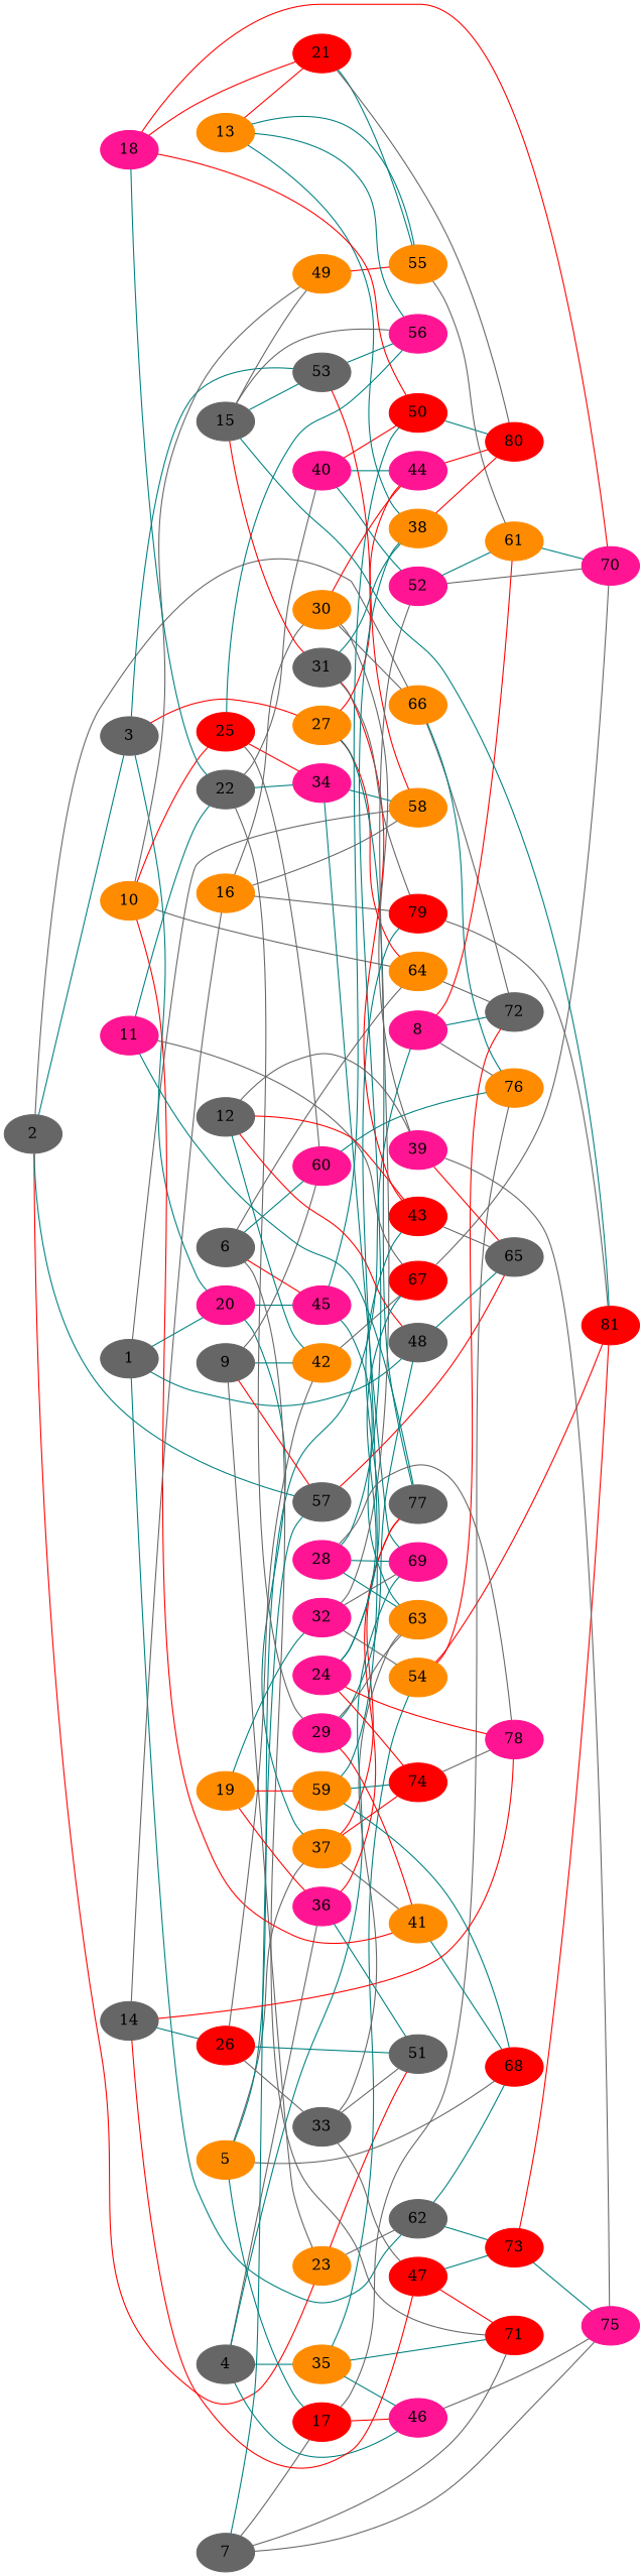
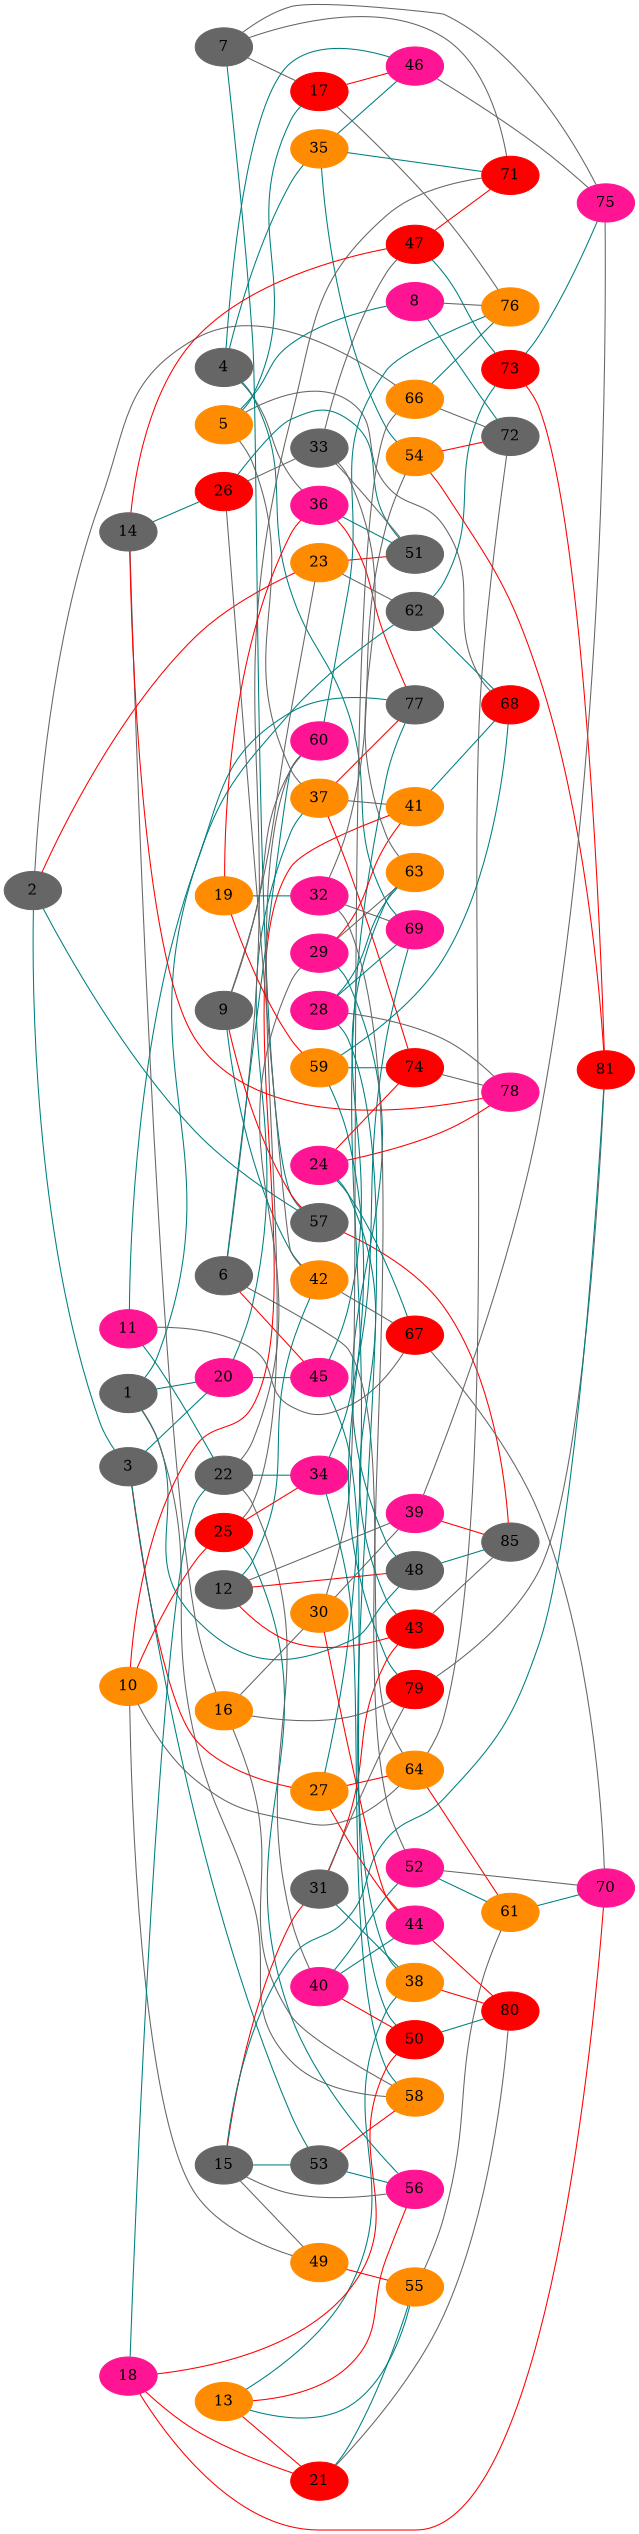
  graph {
    rankdir=LR
    node [color=darkorange style=filled]
    edge [color=teal]
    1 [color=gray40]
    20 [color=deeppink]
    48 [color=gray40]
    58
    62 [color=gray40]
    37
    45 [color=deeppink]
-   65 [color=gray40]
+   65 [color=gray40 label=85]
    68 [color=red]
    73 [color=red]
    2 [color=gray40]
    3 [color=gray40]
    23
    57 [color=gray40]
    66
    27
    53 [color=gray40]
    51 [color=gray40]
    72 [color=gray40]
    76
    64
    77 [color=gray40]
    44 [color=deeppink]
    56 [color=deeppink]
    4 [color=gray40]
    35
    36 [color=deeppink]
    46 [color=deeppink]
    69 [color=deeppink]
    71 [color=red]
    54
    75 [color=deeppink]
    8 [color=deeppink]
    5
    17 [color=red]
    61
    41
    74 [color=red]
    6 [color=gray40]
    60 [color=deeppink]
    50 [color=red]
    63
    7 [color=gray40]
    70 [color=deeppink]
    9 [color=gray40]
    42
    67 [color=red]
    10
    25 [color=red]
    49
    34 [color=deeppink]
    55
    11 [color=deeppink]
    22 [color=gray40]
    29 [color=deeppink]
    40 [color=deeppink]
    12 [color=gray40]
    39 [color=deeppink]
    43 [color=red]
    21 [color=red]
    13
    38
    80 [color=red]
    14 [color=gray40]
    16
    26 [color=red]
    47 [color=red]
    78 [color=deeppink]
    30
    79 [color=red]
    33 [color=gray40]
    15 [color=gray40]
    31 [color=gray40]
    81 [color=red]
    18 [color=deeppink]
    19
    32 [color=deeppink]
    59
    52 [color=deeppink]
    24 [color=deeppink]
    28 [color=deeppink]
    1 -- 20
    1 -- 48
    1 -- 58 [color=gray40]
    1 -- 62
    20 -- 37
    20 -- 45
    48 -- 65
    62 -- 68
    62 -- 73
    37 -- 77 [color=red]
    37 -- 41 [color=gray40]
    37 -- 74 [color=red]
    45 -- 50
    45 -- 63
    73 -- 75
    73 -- 81 [color=red]
    2 -- 3
    2 -- 23 [color=red]
    2 -- 57
    2 -- 66 [color=gray40]
    3 -- 20
    3 -- 27 [color=red]
    3 -- 53
    23 -- 62 [color=gray40]
    23 -- 51 [color=red]
    57 -- 65 [color=red]
    66 -- 72 [color=gray40]
    66 -- 76
    27 -- 64 [color=red]
    27 -- 77
    27 -- 44 [color=red]
    53 -- 58 [color=red]
    53 -- 56
    64 -- 72 [color=gray40]
    44 -- 80 [color=red]
    4 -- 35
    4 -- 36 [color=gray40]
    4 -- 46
    4 -- 69
    35 -- 46
    35 -- 71
    35 -- 54
    36 -- 51
    36 -- 77 [color=red]
    46 -- 75 [color=gray40]
    54 -- 72 [color=red]
    54 -- 81 [color=red]
    8 -- 72
    8 -- 76 [color=gray40]
-   8 -- 61 [color=red]
+   64 -- 61 [color=red]
    5 -- 37 [color=gray40]
    5 -- 68 [color=gray40]
    5 -- 8
    5 -- 17
    17 -- 76 [color=gray40]
    17 -- 46 [color=red]
    61 -- 70
    41 -- 68
    74 -- 78 [color=gray40]
    6 -- 45 [color=red]
    6 -- 64 [color=gray40]
    6 -- 71 [color=gray40]
    6 -- 60
    60 -- 76
    50 -- 80
    7 -- 57
    7 -- 71 [color=gray40]
    7 -- 75 [color=gray40]
    7 -- 17 [color=gray40]
    9 -- 23 [color=gray40]
    9 -- 57 [color=red]
    9 -- 60 [color=gray40]
    9 -- 42
    42 -- 67 [color=gray40]
    67 -- 70 [color=gray40]
    10 -- 64 [color=gray40]
    10 -- 41 [color=red]
    10 -- 25 [color=red]
    10 -- 49 [color=gray40]
    25 -- 56
    25 -- 60 [color=gray40]
    25 -- 34 [color=red]
    49 -- 55 [color=red]
    34 -- 58
    34 -- 69
    55 -- 61 [color=gray40]
    11 -- 77
    11 -- 67 [color=gray40]
    11 -- 22
    22 -- 34
    22 -- 29 [color=gray40]
    22 -- 40 [color=gray40]
    29 -- 48
    29 -- 41 [color=red]
    29 -- 63 [color=gray40]
    40 -- 44
    40 -- 50 [color=red]
    40 -- 52
    12 -- 48 [color=red]
    12 -- 42
    12 -- 39 [color=gray40]
    12 -- 43 [color=red]
    39 -- 65 [color=red]
    39 -- 75 [color=gray40]
    43 -- 65 [color=gray40]
    21 -- 55
    21 -- 80 [color=gray40]
-   13 -- 56
+   13 -- 56 [color=red]
    13 -- 55
    13 -- 21 [color=red]
    13 -- 38
    38 -- 80 [color=red]
    14 -- 16 [color=gray40]
    14 -- 26
    14 -- 47 [color=red]
    14 -- 78 [color=red]
    16 -- 58 [color=gray40]
    16 -- 30 [color=gray40]
    16 -- 79 [color=gray40]
    26 -- 51
    26 -- 42 [color=gray40]
    26 -- 33 [color=gray40]
    47 -- 73
    47 -- 71 [color=red]
    30 -- 66 [color=gray40]
    30 -- 44 [color=red]
    30 -- 39 [color=gray40]
    79 -- 81 [color=gray40]
    33 -- 51 [color=gray40]
    33 -- 63 [color=gray40]
    33 -- 47 [color=gray40]
    15 -- 53
    15 -- 56 [color=gray40]
    15 -- 49 [color=gray40]
    15 -- 31 [color=red]
    15 -- 81
    31 -- 43 [color=red]
    31 -- 38
    31 -- 79 [color=gray40]
    18 -- 50 [color=red]
    18 -- 70 [color=red]
    18 -- 22
    18 -- 21 [color=red]
    19 -- 36 [color=red]
    19 -- 32
    19 -- 59 [color=red]
    32 -- 69 [color=gray40]
    32 -- 54 [color=gray40]
    32 -- 52 [color=gray40]
    59 -- 68
    59 -- 74
    59 -- 79
    52 -- 61
    52 -- 70 [color=gray40]
    24 -- 74 [color=red]
    24 -- 67
    24 -- 43
    24 -- 78 [color=red]
    28 -- 69
    28 -- 63
    28 -- 38
    28 -- 78 [color=gray40]
  }
